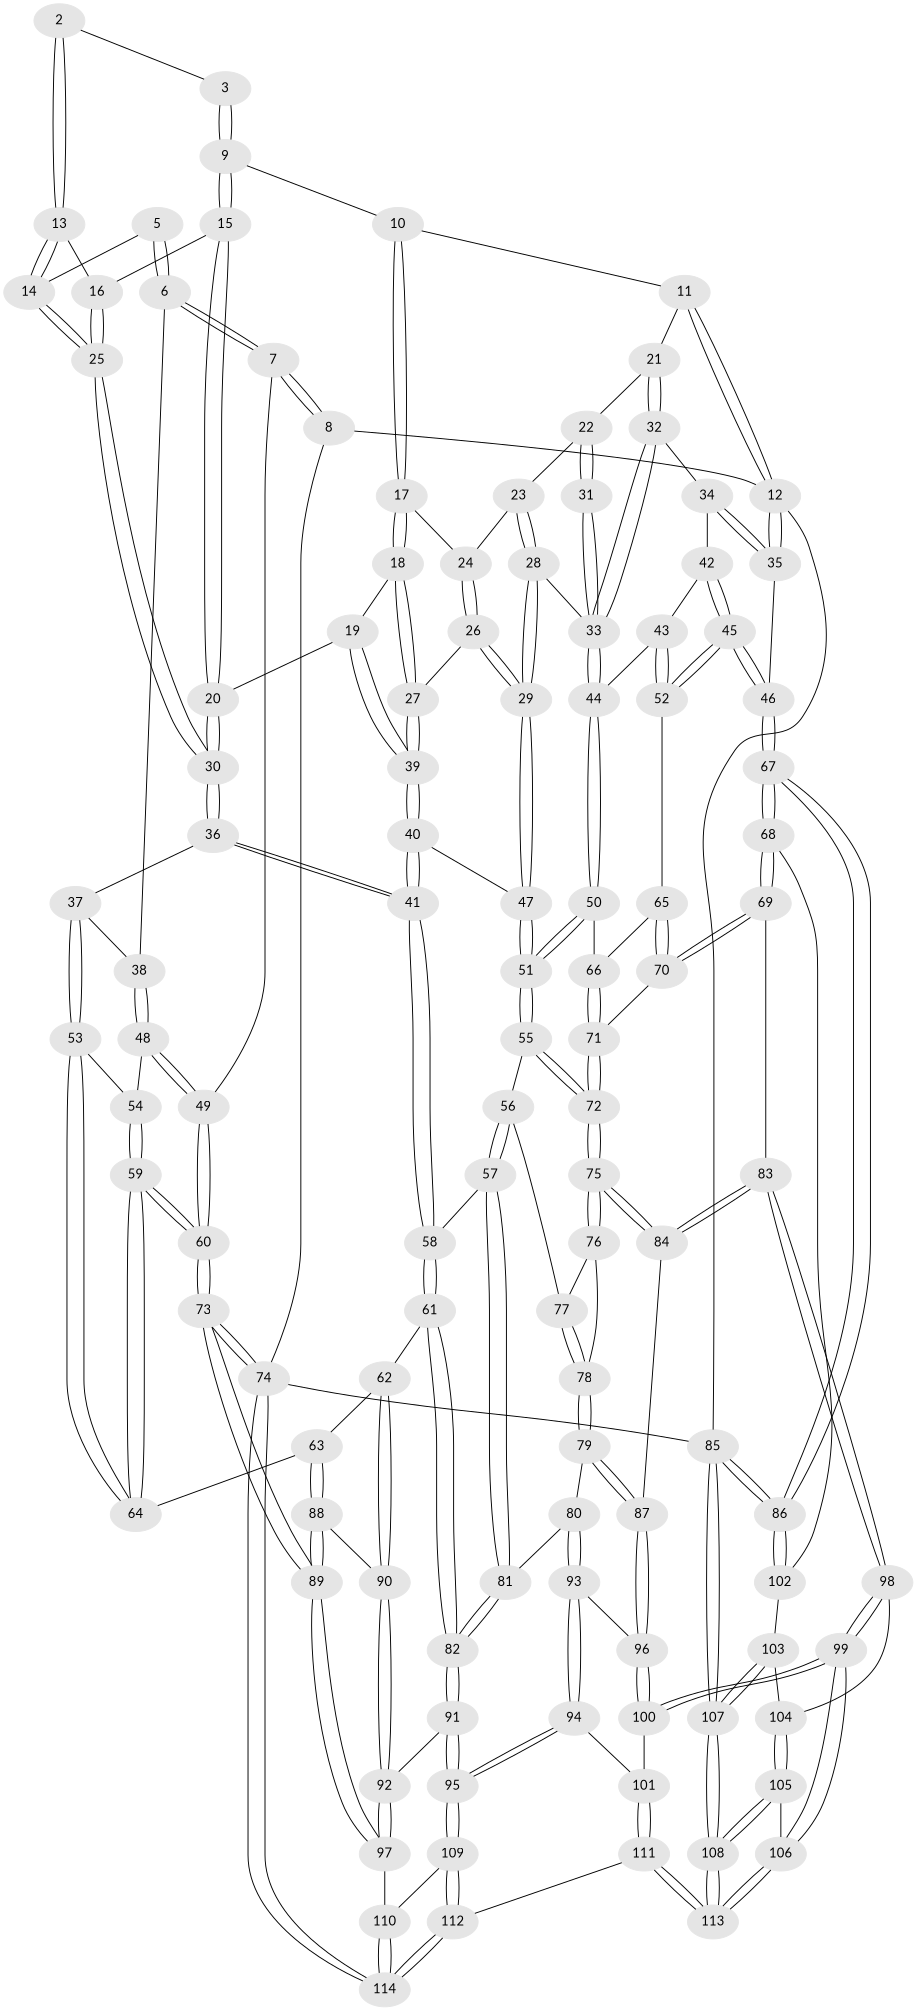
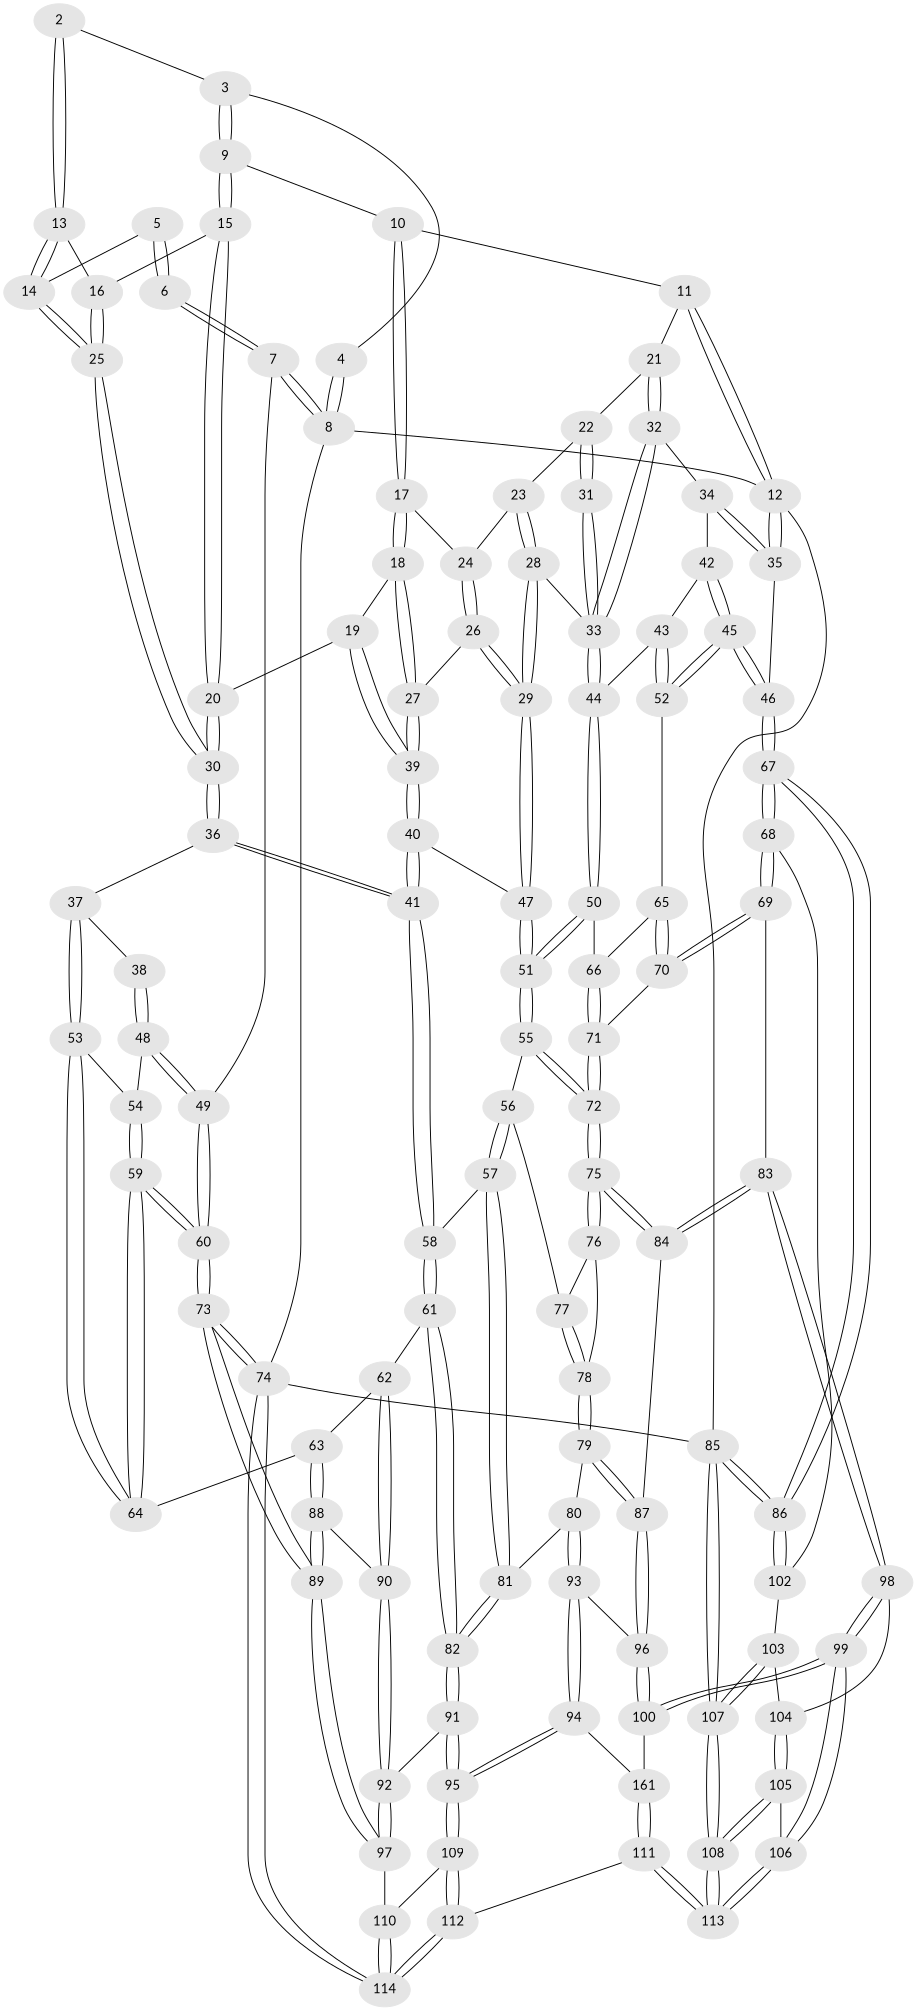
  graph {
    fontname=Lato
    node [color=gray90 fontname=Lato style=filled]
    edge [fontname=Lato]
    2
    3
    13
    5
    6
    14
+   4
    9
    16
    8
    10
    15
    12
    74
    7
    38
    25
    49
    48
    60
    35
    85
    114
    11
    17
    20
    21
    18
    24
    22
    32
    46
    86
    107
    30
    19
    27
    26
    39
    40
    36
    23
    31
    33
    34
    28
    29
    47
    51
    37
    41
    44
    42
    50
    43
    45
    67
    53
    58
    54
    64
    61
    52
    65
    66
    68
    55
    59
    73
    71
    56
    72
    70
    57
    77
    75
    81
    78
    82
    62
    89
    63
    90
    91
    88
    92
    69
    102
    83
    103
    84
    98
    76
    97
    87
    79
    80
    93
    96
    94
    95
    99
    104
    108
    100
    110
    109
-   101
+   101 [label=161]
    111
    112
    106
    105
    113
    2 -- 3
    2 -- 13
    2 -- 13
+   3 -- 4
    3 -- 9
    3 -- 9
    13 -- 14
    13 -- 14
    13 -- 16
    5 -- 6
    5 -- 6
    5 -- 14
    6 -- 7
    6 -- 7
-   6 -- 38
    14 -- 25
    14 -- 25
+   4 -- 8
+   4 -- 8
    9 -- 10
    9 -- 15
    9 -- 15
    16 -- 25
    16 -- 25
    8 -- 12
    8 -- 74
    10 -- 11
    10 -- 17
    10 -- 17
    15 -- 16
    15 -- 20
    15 -- 20
    12 -- 35
    12 -- 35
    12 -- 85
    74 -- 85
    74 -- 114
    74 -- 114
    7 -- 8
    7 -- 8
    7 -- 49
    38 -- 48
    38 -- 48
    25 -- 30
    25 -- 30
    49 -- 60
    49 -- 60
    48 -- 49
    48 -- 49
    48 -- 54
    60 -- 73
    60 -- 73
    35 -- 46
    85 -- 86
    85 -- 86
    85 -- 107
    85 -- 107
    11 -- 12
    11 -- 12
    11 -- 21
    17 -- 18
    17 -- 18
    17 -- 24
    20 -- 30
    20 -- 30
    21 -- 22
    21 -- 32
    21 -- 32
    18 -- 19
    18 -- 27
    18 -- 27
    24 -- 26
    24 -- 26
    22 -- 23
    22 -- 31
    22 -- 31
    32 -- 33
    32 -- 33
    32 -- 34
    46 -- 67
    46 -- 67
    86 -- 102
    86 -- 102
    107 -- 108
    107 -- 108
    30 -- 36
    30 -- 36
    19 -- 20
    19 -- 39
    19 -- 39
    27 -- 39
    27 -- 39
    26 -- 27
    26 -- 29
    26 -- 29
    39 -- 40
    39 -- 40
    40 -- 47
    40 -- 41
    40 -- 41
    36 -- 37
    36 -- 41
    36 -- 41
    23 -- 24
    23 -- 28
    23 -- 28
    31 -- 33
    31 -- 33
    33 -- 44
    33 -- 44
    34 -- 35
    34 -- 35
    34 -- 42
    28 -- 33
    28 -- 29
    28 -- 29
    29 -- 47
    29 -- 47
    47 -- 51
    47 -- 51
    51 -- 55
    51 -- 55
    37 -- 38
    37 -- 53
    37 -- 53
    41 -- 58
    41 -- 58
    44 -- 50
    44 -- 50
    42 -- 43
    42 -- 45
    42 -- 45
    50 -- 51
    50 -- 51
    50 -- 66
    43 -- 44
    43 -- 52
    43 -- 52
    45 -- 46
    45 -- 46
    45 -- 52
    45 -- 52
    67 -- 86
    67 -- 86
    67 -- 68
    67 -- 68
    53 -- 54
    53 -- 64
    53 -- 64
    58 -- 61
    58 -- 61
    54 -- 59
    54 -- 59
    61 -- 82
    61 -- 82
    61 -- 62
    52 -- 65
    65 -- 66
    65 -- 70
    65 -- 70
    66 -- 71
    66 -- 71
    68 -- 69
    68 -- 69
    68 -- 102
    55 -- 56
    55 -- 72
    55 -- 72
    59 -- 60
    59 -- 60
    59 -- 64
    59 -- 64
    73 -- 74
    73 -- 74
    73 -- 89
    73 -- 89
    71 -- 72
    71 -- 72
    56 -- 57
    56 -- 57
    56 -- 77
    72 -- 75
    72 -- 75
    70 -- 71
    57 -- 58
    57 -- 81
    57 -- 81
    77 -- 78
    77 -- 78
    75 -- 84
    75 -- 84
    75 -- 76
    75 -- 76
    81 -- 82
    81 -- 82
    78 -- 79
    78 -- 79
    82 -- 91
    82 -- 91
    62 -- 63
    62 -- 90
    62 -- 90
    89 -- 97
    89 -- 97
    63 -- 64
    63 -- 88
    63 -- 88
    90 -- 92
    90 -- 92
    91 -- 92
    91 -- 95
    91 -- 95
    88 -- 89
    88 -- 89
    88 -- 90
    92 -- 97
    92 -- 97
    69 -- 70
    69 -- 70
    69 -- 83
    102 -- 103
    83 -- 84
    83 -- 84
    83 -- 98
    83 -- 98
    103 -- 107
    103 -- 107
    103 -- 104
    84 -- 87
    98 -- 99
    98 -- 99
    98 -- 104
    76 -- 77
    76 -- 78
    97 -- 110
    87 -- 96
    87 -- 96
    79 -- 87
    79 -- 87
    79 -- 80
    80 -- 81
    80 -- 93
    80 -- 93
    93 -- 96
    93 -- 94
    93 -- 94
    96 -- 100
    96 -- 100
    94 -- 95
    94 -- 95
    94 -- 101
    95 -- 109
    95 -- 109
    99 -- 100
    99 -- 100
    99 -- 106
    99 -- 106
    104 -- 105
    104 -- 105
    108 -- 113
    108 -- 113
    100 -- 101
    110 -- 114
    110 -- 114
    109 -- 110
    109 -- 112
    109 -- 112
    101 -- 111
    101 -- 111
    111 -- 112
    111 -- 113
    111 -- 113
    112 -- 114
    112 -- 114
    106 -- 113
    106 -- 113
    105 -- 108
    105 -- 108
    105 -- 106
  }
